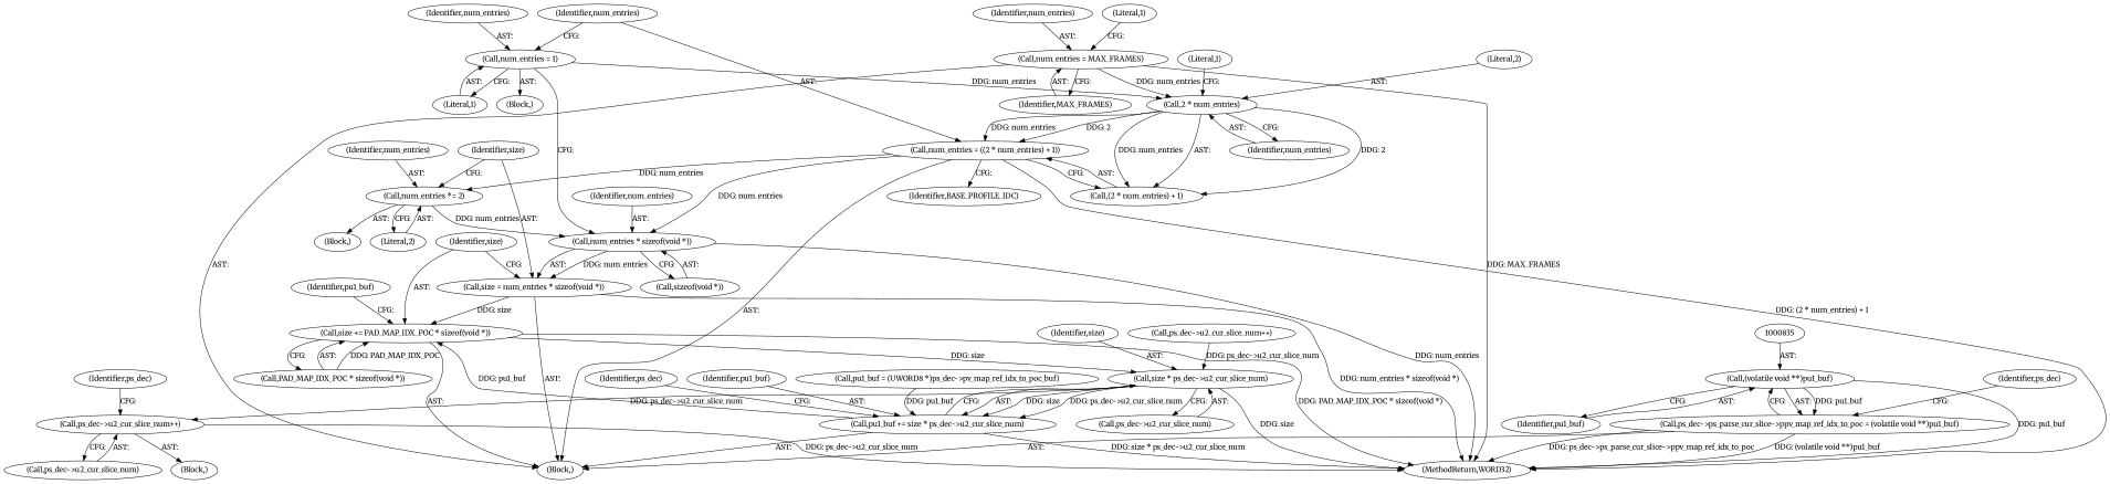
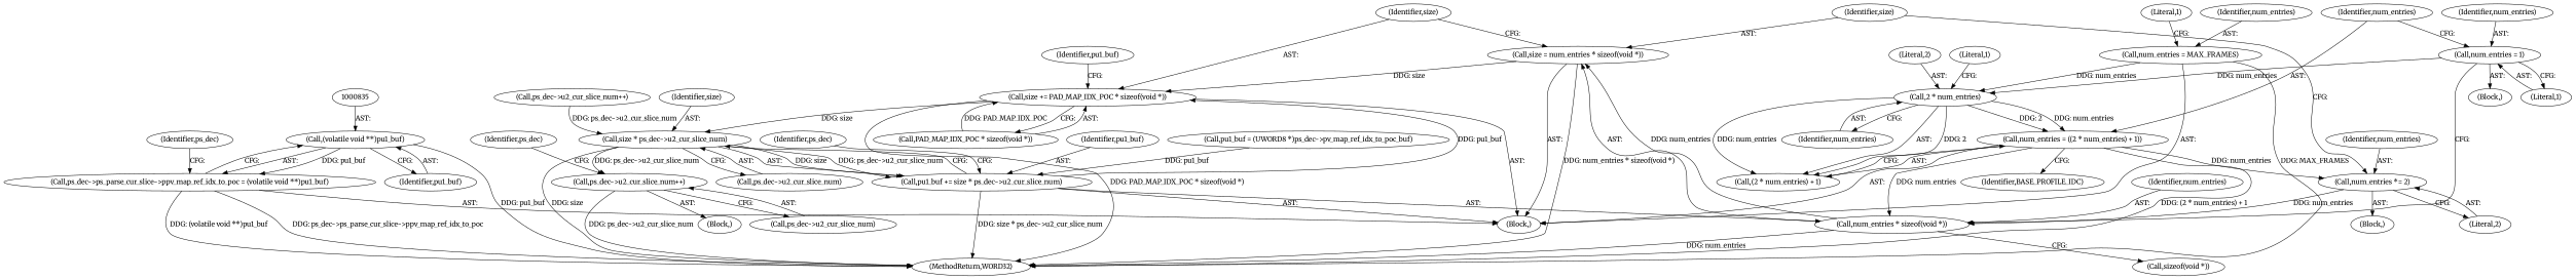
  digraph {
    fontname=Merriweather
    node [fontname=Merriweather]
    edge [fontname=Merriweather]
    n1 [label="(Call,size = num_entries * sizeof(void *))"]
    n2 [label="(Call,size += PAD_MAP_IDX_POC * sizeof(void *))"]
    n3 [label="(Block,)"]
    n4 [label="(MethodReturn,WORD32)"]
    n5 [label="(Call,num_entries * sizeof(void *))"]
    n6 [label="(Call,sizeof(void *))"]
    n7 [label="(Call,size * ps_dec->u2_cur_slice_num)"]
    n8 [label="(Call,PAD_MAP_IDX_POC * sizeof(void *))"]
    n9 [label="(Call,num_entries *= 2)"]
    n10 [label="(Block,)"]
    n11 [label="(Literal,2)"]
    n12 [label="(Call,num_entries = ((2 * num_entries) + 1))"]
    n13 [label="(Call,(2 * num_entries) + 1)"]
    n14 [label="(Identifier,BASE_PROFILE_IDC)"]
    n15 [label="(Call,2 * num_entries)"]
    n16 [label="(Identifier,num_entries)"]
    n17 [label="(Call,num_entries = 1)"]
    n18 [label="(Block,)"]
    n19 [label="(Literal,1)"]
    n20 [label="(Call,num_entries = MAX_FRAMES)"]
-   n21 [label="(Identifier,MAX_FRAMES)"]
    n22 [label="(Call,pu1_buf += size * ps_dec->u2_cur_slice_num)"]
    n23 [label="(Call,ps_dec->u2_cur_slice_num++)"]
    n24 [label="(Call,ps_dec->u2_cur_slice_num)"]
    n25 [label="(Block,)"]
    n26 [label="(Call,ps_dec->u2_cur_slice_num)"]
    n27 [label="(Call,(volatile void **)pu1_buf)"]
    n28 [label="(Call,ps_dec->ps_parse_cur_slice->ppv_map_ref_idx_to_poc = (volatile void **)pu1_buf)"]
    n29 [label="(Identifier,pu1_buf)"]
    n30 [label="(Identifier,pu1_buf)"]
    n31 [label="(Identifier,num_entries)"]
    n32 [label="(Identifier,num_entries)"]
    n33 [label="(Identifier,num_entries)"]
    n34 [label="(Identifier,ps_dec)"]
    n35 [label="(Identifier,size)"]
    n36 [label="(Literal,1)"]
    n37 [label="(Identifier,size)"]
    n38 [label="(Identifier,num_entries)"]
    n39 [label="(Identifier,size)"]
    n40 [label="(Identifier,pu1_buf)"]
    n41 [label="(Call,pu1_buf = (UWORD8 *)ps_dec->pv_map_ref_idx_to_poc_buf)"]
    n42 [label="(Identifier,ps_dec)"]
    n43 [label="(Identifier,ps_dec)"]
    n44 [label="(Literal,2)"]
    n45 [label="(Call,ps_dec->u2_cur_slice_num++)"]
    n46 [label="(Identifier,num_entries)"]
    n47 [label="(Literal,1)"]
    1000835
    n1 -> n2 [label="DDG: size"]
    n1 -> n3 [label="AST: "]
    n1 -> n4 [label="DDG: num_entries * sizeof(void *)"]
    n2 -> n3 [label="AST: "]
    n2 -> n4 [label="DDG: PAD_MAP_IDX_POC * sizeof(void *)"]
    n2 -> n7 [label="DDG: size"]
    n2 -> n8 [label="CFG: "]
    n5 -> n1 [label="AST: "]
    n5 -> n1 [label="DDG: num_entries"]
    n5 -> n4 [label="DDG: num_entries"]
    n5 -> n6 [label="CFG: "]
-   n6 -> n5 [label="AST: "]
+   n22 -> n5 [label="AST: "]
    n7 -> n4 [label="DDG: size"]
    n7 -> n22 [label="AST: "]
    n7 -> n22 [label="DDG: size"]
    n7 -> n22 [label="DDG: ps_dec->u2_cur_slice_num"]
    n7 -> n23 [label="DDG: ps_dec->u2_cur_slice_num"]
    n7 -> n24 [label="CFG: "]
    n8 -> n2 [label="AST: "]
    n8 -> n2 [label="DDG: PAD_MAP_IDX_POC"]
    n9 -> n5 [label="DDG: num_entries"]
    n9 -> n10 [label="AST: "]
    n9 -> n11 [label="CFG: "]
    n11 -> n9 [label="AST: "]
    n12 -> n3 [label="AST: "]
    n12 -> n4 [label="DDG: (2 * num_entries) + 1"]
    n12 -> n5 [label="DDG: num_entries"]
    n12 -> n9 [label="DDG: num_entries"]
    n12 -> n13 [label="CFG: "]
    n12 -> n14 [label="CFG: "]
    n13 -> n12 [label="AST: "]
    n15 -> n12 [label="DDG: 2"]
    n15 -> n12 [label="DDG: num_entries"]
    n15 -> n13 [label="AST: "]
    n15 -> n13 [label="DDG: 2"]
    n15 -> n13 [label="DDG: num_entries"]
    n15 -> n16 [label="CFG: "]
    n16 -> n15 [label="AST: "]
    n17 -> n5 [label="CFG: "]
    n17 -> n15 [label="DDG: num_entries"]
    n17 -> n18 [label="AST: "]
    n17 -> n19 [label="CFG: "]
    n19 -> n17 [label="AST: "]
    n20 -> n3 [label="AST: "]
    n20 -> n4 [label="DDG: MAX_FRAMES"]
    n20 -> n15 [label="DDG: num_entries"]
-   n20 -> n21 [label="CFG: "]
-   n21 -> n20 [label="AST: "]
    n22 -> n2 [label="DDG: pu1_buf"]
    n22 -> n3 [label="AST: "]
    n22 -> n4 [label="DDG: size * ps_dec->u2_cur_slice_num"]
    n22 -> n7 [label="CFG: "]
    n23 -> n4 [label="DDG: ps_dec->u2_cur_slice_num"]
    n23 -> n25 [label="AST: "]
    n23 -> n26 [label="CFG: "]
    n24 -> n7 [label="AST: "]
    n26 -> n23 [label="AST: "]
    n27 -> n4 [label="DDG: pu1_buf"]
    n27 -> n28 [label="AST: "]
    n27 -> n28 [label="DDG: pu1_buf"]
    n27 -> n29 [label="CFG: "]
    n28 -> n3 [label="AST: "]
    n28 -> n4 [label="DDG: ps_dec->ps_parse_cur_slice->ppv_map_ref_idx_to_poc"]
    n28 -> n4 [label="DDG: (volatile void **)pu1_buf"]
    n28 -> n27 [label="CFG: "]
    n29 -> n27 [label="AST: "]
    n30 -> n2 [label="CFG: "]
    n31 -> n12 [label="AST: "]
    n31 -> n17 [label="CFG: "]
    n32 -> n5 [label="AST: "]
    n33 -> n17 [label="AST: "]
    n34 -> n22 [label="CFG: "]
    n35 -> n7 [label="AST: "]
    n36 -> n20 [label="CFG: "]
    n37 -> n1 [label="AST: "]
    n37 -> n9 [label="CFG: "]
    n38 -> n20 [label="AST: "]
    n39 -> n1 [label="CFG: "]
    n39 -> n2 [label="AST: "]
    n40 -> n22 [label="AST: "]
    n41 -> n22 [label="DDG: pu1_buf"]
    n42 -> n23 [label="CFG: "]
    n43 -> n28 [label="CFG: "]
    n44 -> n15 [label="AST: "]
    n45 -> n7 [label="DDG: ps_dec->u2_cur_slice_num"]
    n46 -> n9 [label="AST: "]
    n47 -> n15 [label="CFG: "]
    1000835 -> n27 [label="AST: "]
  }
